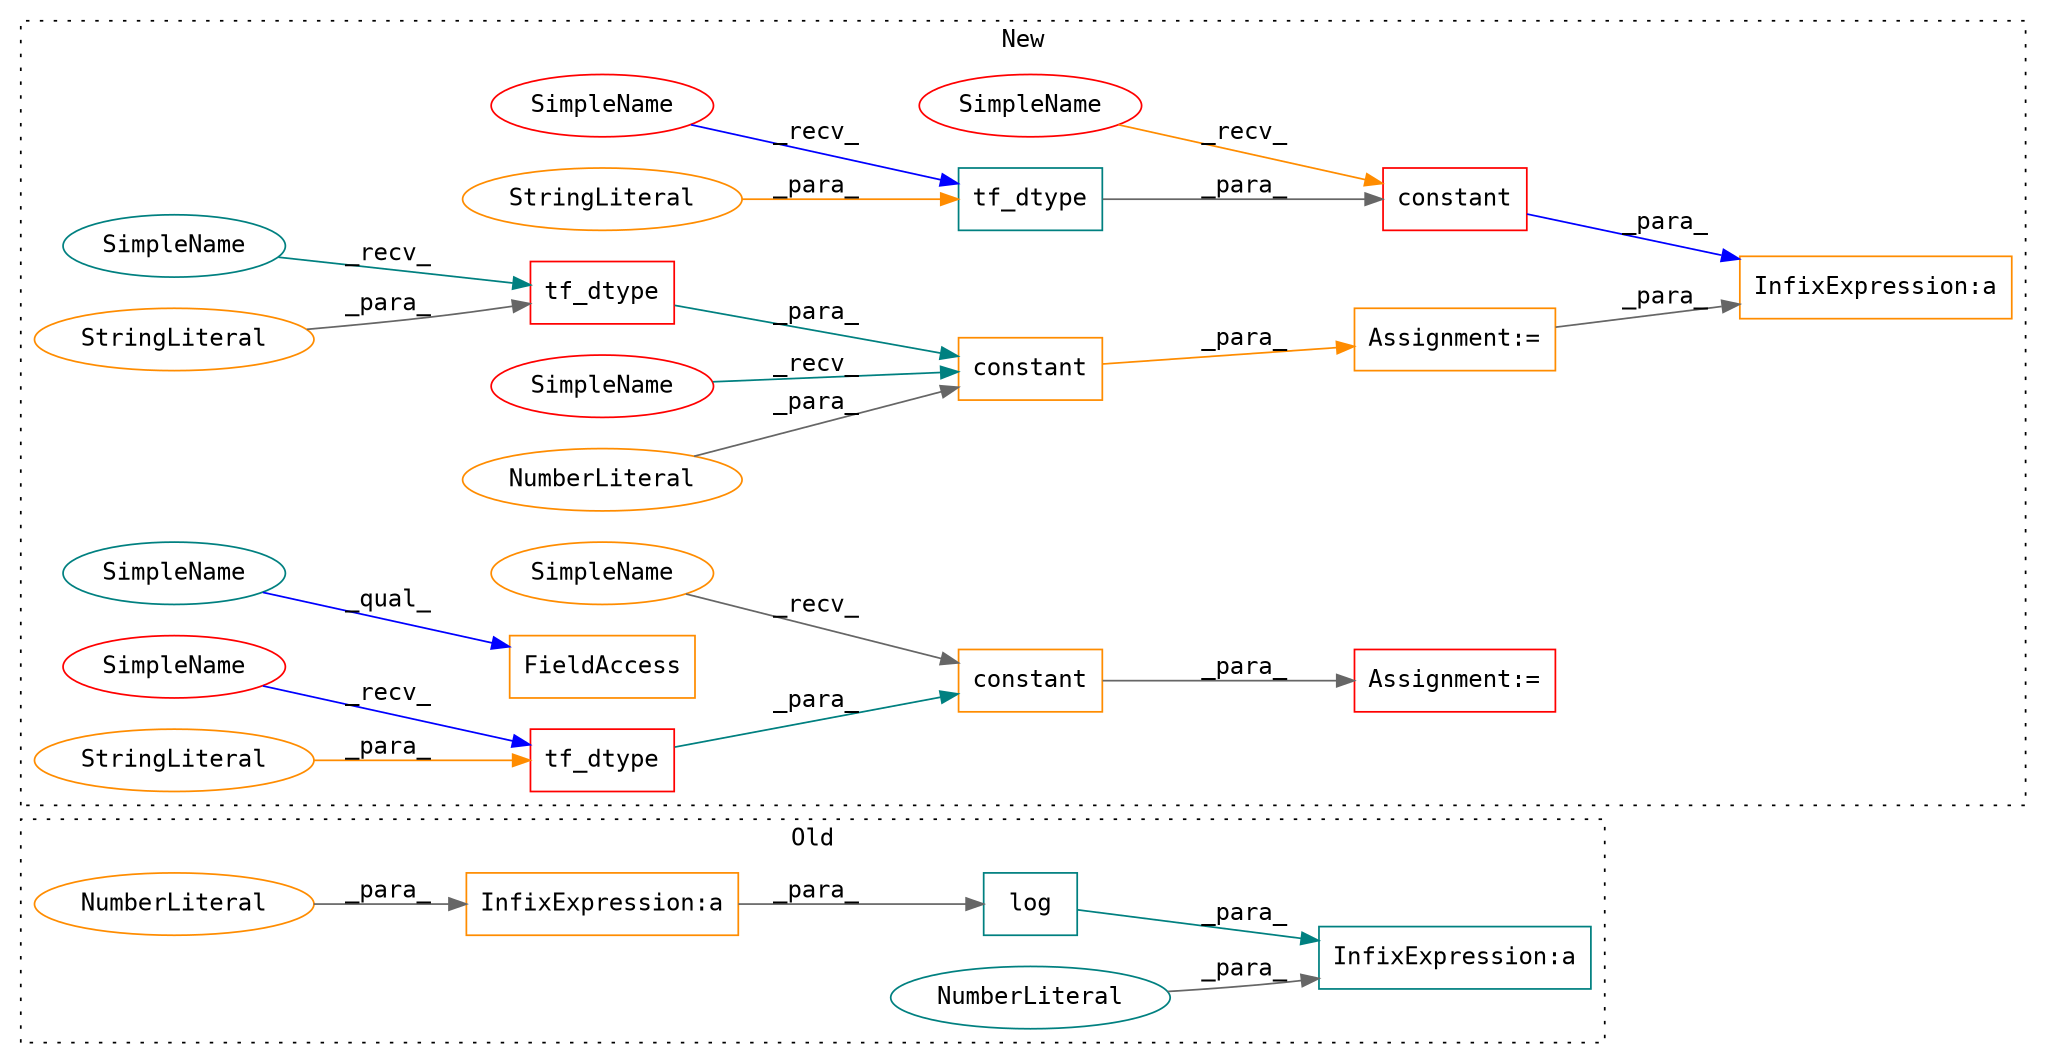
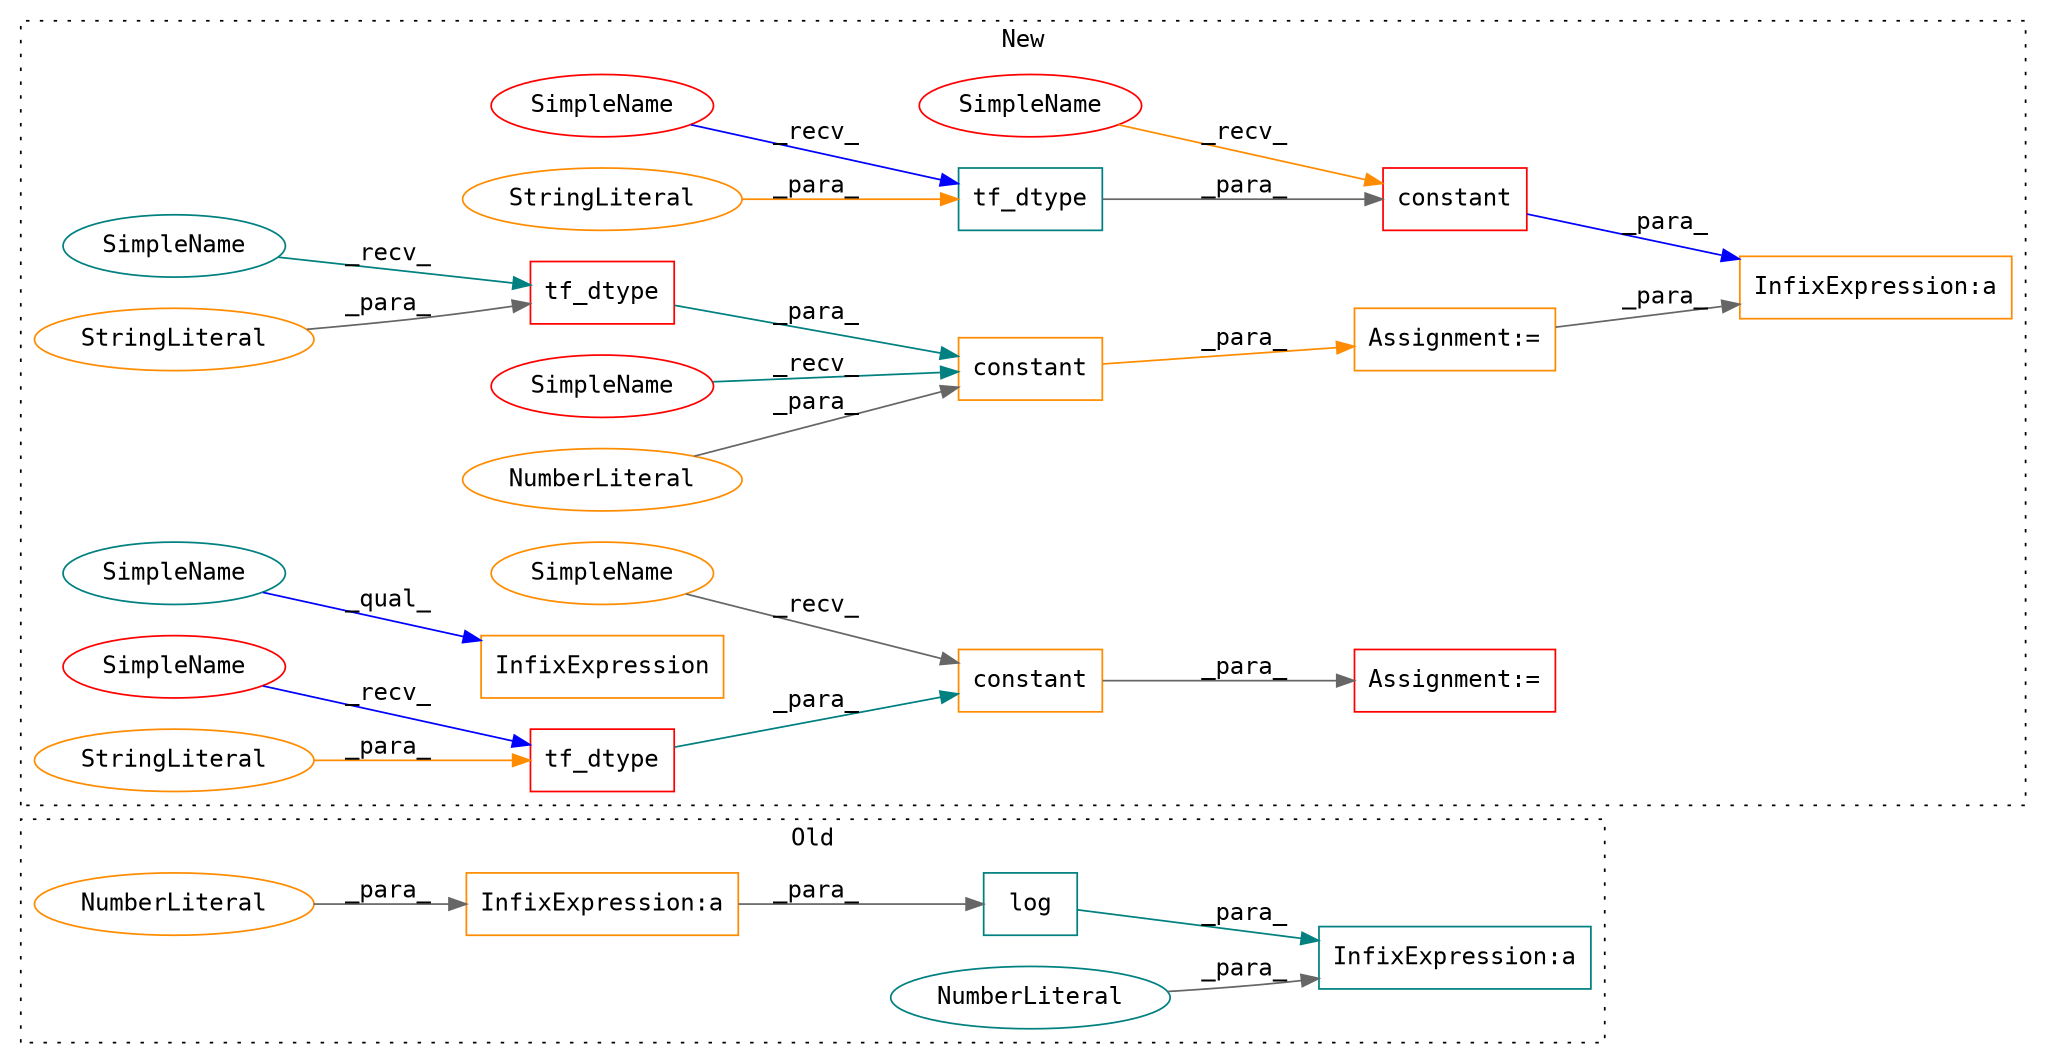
  digraph {
    rankdir=LR
    fontname="DejaVu Sans Mono"
    node [a=32 l=3 s=3001 shape=box color=darkorange fontname="DejaVu Sans Mono"]
    edge [color=gray40 fontname="DejaVu Sans Mono"]
    n1 [l="4,1" label=log s="3337,3349" color=teal]
    n2 [a=27 label="InfixExpression:a" s=3344]
    n3 [a=27 label="InfixExpression:a" s=3334 color=teal]
    n4 [a=34 label=NumberLiteral s=3341 shape=ellipse]
    n5 [a=34 label=NumberLiteral s=3331 shape=ellipse color=teal]
    n6 [l="9,1" label=constant s="2628,2663"]
    n7 [a=27 label="InfixExpression:a" s=3025]
    n8 [a=34 label=NumberLiteral s=2637 shape=ellipse]
    n9 [l="9,1" label=constant s="2760,2794" color=red]
    n10 [l="9,1" label=tf_dtype s="2646,2662" color=red]
    n11 [l="9,1" label=constant s="2571,2606"]
    n12 [l="9,1" label=tf_dtype s="2777,2793" color=teal]
    n13 [l="9,1" label=tf_dtype s="2589,2605" color=red]
    n14 [a=45 l=7 label=StringLiteral s=2655 shape=ellipse]
    n15 [a=45 l=7 label=StringLiteral s=2786 shape=ellipse]
    n16 [a=45 l=7 label=StringLiteral s=2598 shape=ellipse]
-   n17 [a=22 l=15 label=FieldAccess]
+   n17 [a=22 l=15 label=InfixExpression]
    n18 [a=7 l=1 label="Assignment:=" s=2616]
    n19 [a=7 l=1 label="Assignment:=" s=2559 color=red]
    n20 [a=42 l=10 label=SimpleName s=2560 shape=ellipse]
    n21 [a=42 l=10 label=SimpleName s=2617 shape=ellipse color=red]
    n22 [a=42 l=10 label=SimpleName s=2749 shape=ellipse color=red]
    n23 [a=42 l=10 label=SimpleName shape=ellipse color=teal]
    n24 [a=42 l=4 label=SimpleName s=2772 shape=ellipse color=red]
    n25 [a=42 l=4 label=SimpleName s=2641 shape=ellipse color=teal]
    n26 [a=42 l=4 label=SimpleName s=2584 shape=ellipse color=red]
    subgraph cluster_1 {
      label=Old
      style=dotted
      n1
      n2
      n3
      n4
      n5
    }
    subgraph cluster_2 {
      label=New
      style=dotted
      n6
      n7
      n8
      n9
      n10
      n11
      n12
      n13
      n14
      n15
      n16
      n17
      n18
      n19
      n20
      n21
      n22
      n23
      n24
      n25
      n26
    }
    n1 -> n3 [label=_para_ color=teal]
    n2 -> n1 [label=_para_]
    n4 -> n2 [label=_para_]
    n5 -> n3 [label=_para_]
    n6 -> n18 [label=_para_ color=darkorange]
    n8 -> n6 [label=_para_]
    n9 -> n7 [label=_para_ color=blue]
    n10 -> n6 [label=_para_ color=teal]
    n11 -> n19 [label=_para_]
    n12 -> n9 [label=_para_]
    n13 -> n11 [label=_para_ color=teal]
    n14 -> n10 [label=_para_]
    n15 -> n12 [label=_para_ color=darkorange]
    n16 -> n13 [label=_para_ color=darkorange]
    n18 -> n7 [label=_para_]
    n20 -> n11 [label=_recv_]
    n21 -> n6 [label=_recv_ color=teal]
    n22 -> n9 [label=_recv_ color=darkorange]
    n23 -> n17 [label=_qual_ color=blue]
    n24 -> n12 [label=_recv_ color=blue]
    n25 -> n10 [label=_recv_ color=teal]
    n26 -> n13 [label=_recv_ color=blue]
  }
